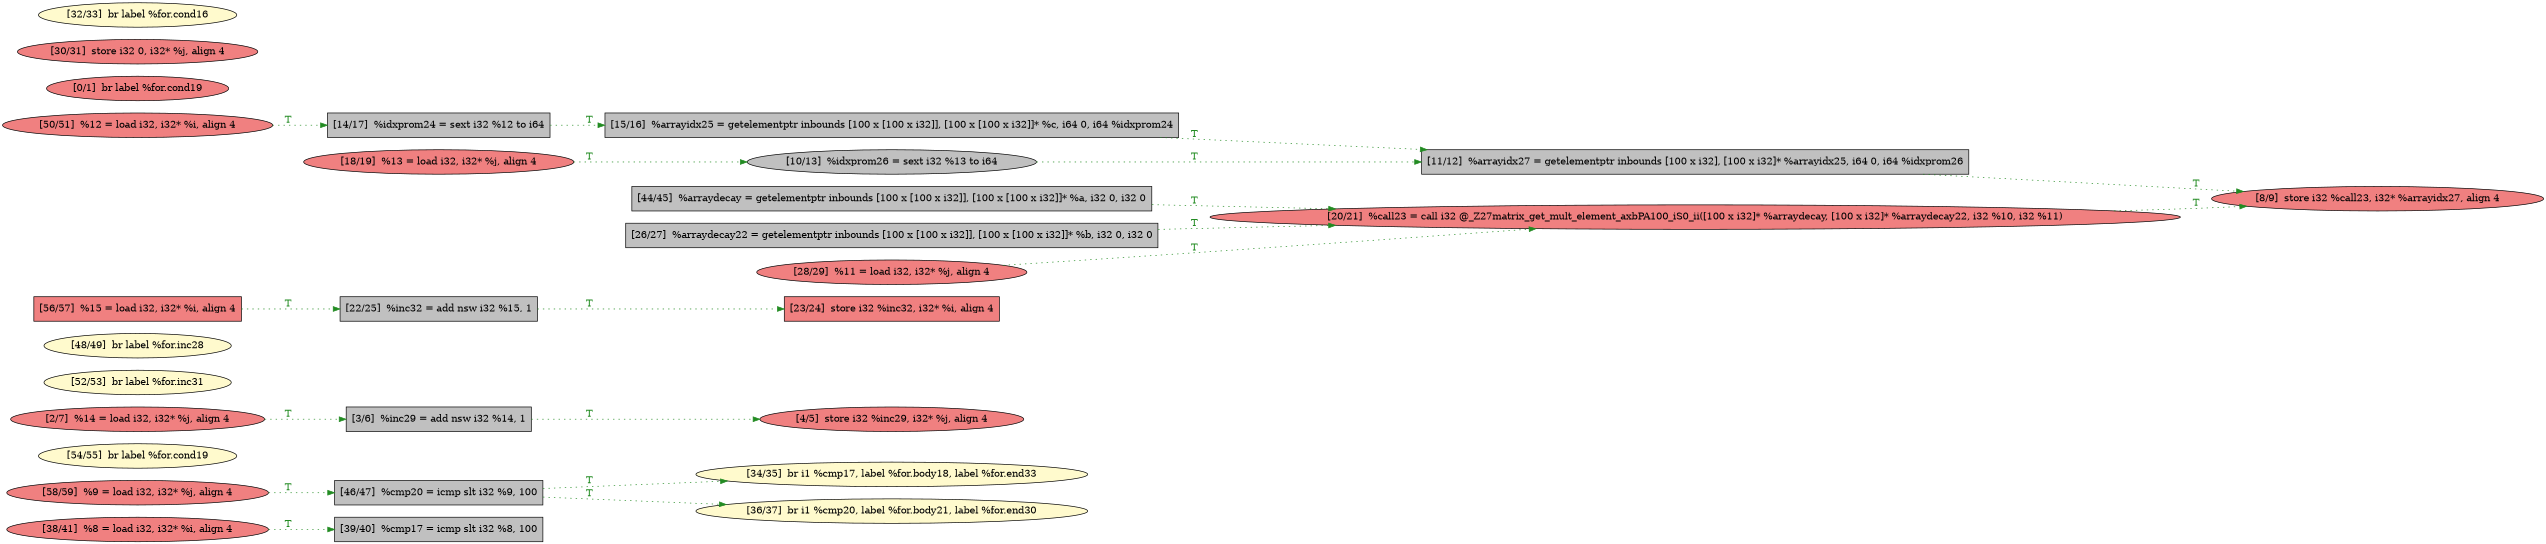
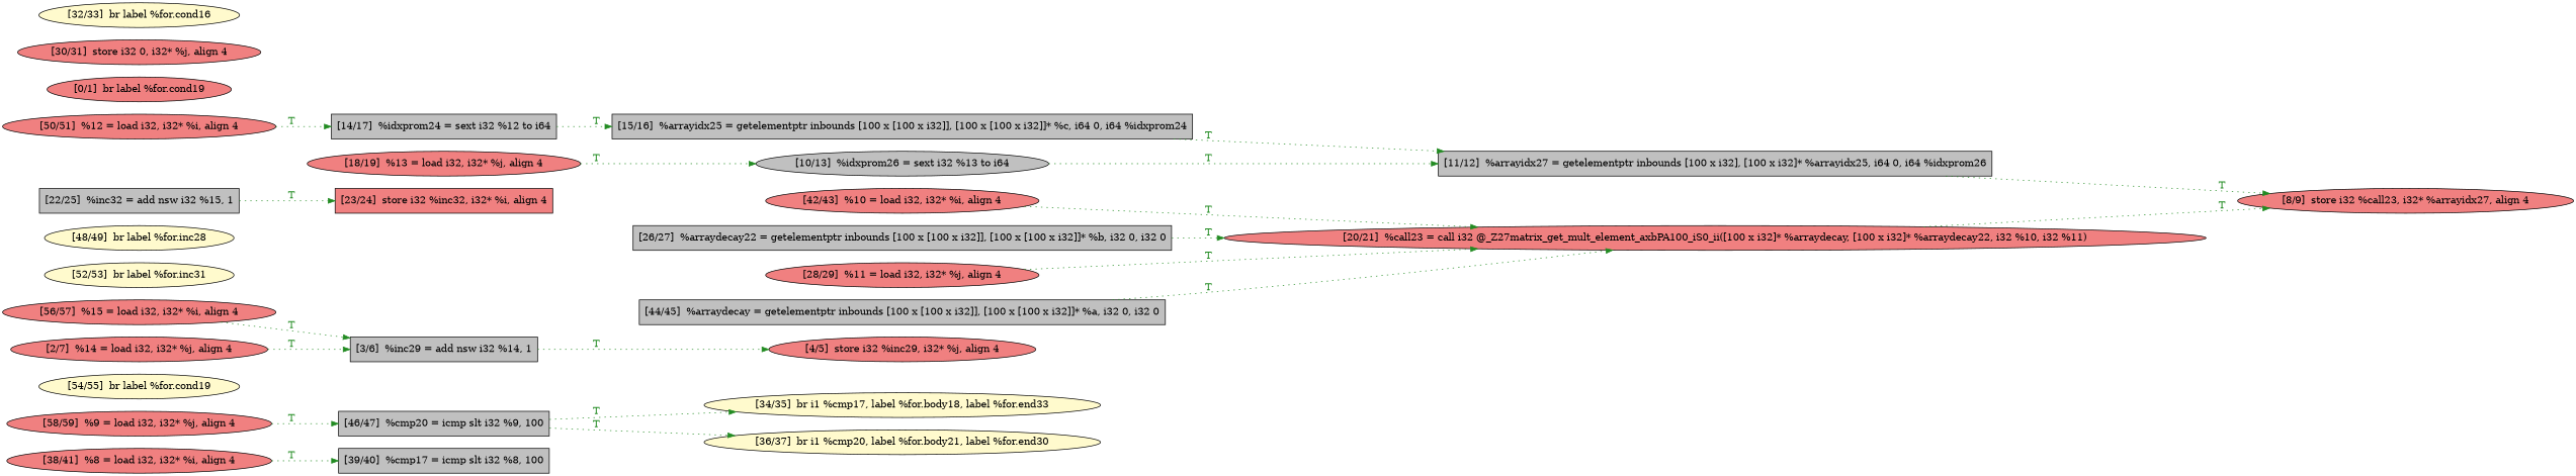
  digraph {
    rankdir=LR
    node [fillcolor=lightcoral shape=ellipse style=filled]
    edge [color=forestgreen fontcolor=forestgreen style=dotted]
    n1 [fillcolor=grey label="[39/40]  %cmp17 = icmp slt i32 %8, 100" shape=rectangle]
    n2 [fillcolor=lemonchiffon label="[34/35]  br i1 %cmp17, label %for.body18, label %for.end33"]
    n3 [fillcolor=lemonchiffon label="[54/55]  br label %for.cond19"]
    n4 [label="[4/5]  store i32 %inc29, i32* %j, align 4"]
    n5 [fillcolor=lemonchiffon label="[52/53]  br label %for.inc31"]
    n6 [label="[58/59]  %9 = load i32, i32* %j, align 4"]
    n7 [fillcolor=grey label="[46/47]  %cmp20 = icmp slt i32 %9, 100" shape=rectangle]
    n8 [fillcolor=lemonchiffon label="[36/37]  br i1 %cmp20, label %for.body21, label %for.end30"]
    n9 [fillcolor=lemonchiffon label="[48/49]  br label %for.inc28"]
-   n10 [label="[56/57]  %15 = load i32, i32* %i, align 4" shape=box]
+   n10 [label="[56/57]  %15 = load i32, i32* %i, align 4"]
    n11 [fillcolor=grey label="[22/25]  %inc32 = add nsw i32 %15, 1" shape=rectangle]
    n12 [label="[23/24]  store i32 %inc32, i32* %i, align 4" shape=box]
+   n13 [label="[42/43]  %10 = load i32, i32* %i, align 4"]
    n14 [label="[20/21]  %call23 = call i32 @_Z27matrix_get_mult_element_axbPA100_iS0_ii([100 x i32]* %arraydecay, [100 x i32]* %arraydecay22, i32 %10, i32 %11)"]
    n15 [label="[8/9]  store i32 %call23, i32* %arrayidx27, align 4"]
    n16 [fillcolor=grey label="[11/12]  %arrayidx27 = getelementptr inbounds [100 x i32], [100 x i32]* %arrayidx25, i64 0, i64 %idxprom26" shape=rectangle]
    n17 [fillcolor=grey label="[15/16]  %arrayidx25 = getelementptr inbounds [100 x [100 x i32]], [100 x [100 x i32]]* %c, i64 0, i64 %idxprom24" shape=rectangle]
    n18 [label="[50/51]  %12 = load i32, i32* %i, align 4"]
    n19 [fillcolor=grey label="[14/17]  %idxprom24 = sext i32 %12 to i64" shape=rectangle]
    n20 [label="[0/1]  br label %for.cond19"]
    n21 [label="[2/7]  %14 = load i32, i32* %j, align 4"]
    n22 [fillcolor=grey label="[3/6]  %inc29 = add nsw i32 %14, 1" shape=rectangle]
    n23 [label="[18/19]  %13 = load i32, i32* %j, align 4"]
    n24 [fillcolor=grey label="[10/13]  %idxprom26 = sext i32 %13 to i64"]
    n25 [fillcolor=grey label="[44/45]  %arraydecay = getelementptr inbounds [100 x [100 x i32]], [100 x [100 x i32]]* %a, i32 0, i32 0" shape=rectangle]
    n26 [label="[38/41]  %8 = load i32, i32* %i, align 4"]
    n27 [fillcolor=grey label="[26/27]  %arraydecay22 = getelementptr inbounds [100 x [100 x i32]], [100 x [100 x i32]]* %b, i32 0, i32 0" shape=rectangle]
    n28 [label="[28/29]  %11 = load i32, i32* %j, align 4"]
    n29 [label="[30/31]  store i32 0, i32* %j, align 4"]
    n30 [fillcolor=lemonchiffon label="[32/33]  br label %for.cond16"]
    n6 -> n7 [label=T]
    n7 -> n2 [label=T]
    n7 -> n8 [label=T]
-   n10 -> n11 [label=T]
+   n10 -> n22 [label=T]
    n11 -> n12 [label=T]
+   n13 -> n14 [label=T]
    n14 -> n15 [label=T]
    n16 -> n15 [label=T]
    n17 -> n16 [label=T]
    n18 -> n19 [label=T]
    n19 -> n17 [label=T]
    n21 -> n22 [label=T]
    n22 -> n4 [label=T]
    n23 -> n24 [label=T]
    n24 -> n16 [label=T]
    n25 -> n14 [label=T]
    n26 -> n1 [label=T]
    n27 -> n14 [label=T]
    n28 -> n14 [label=T]
  }
